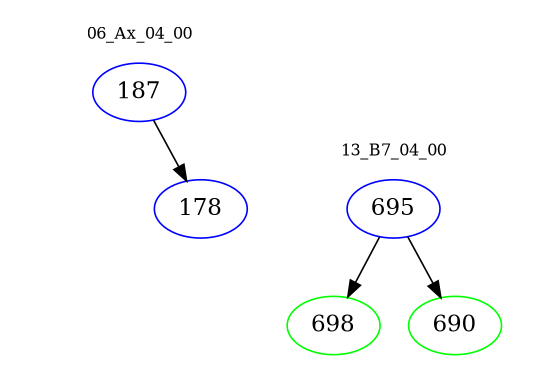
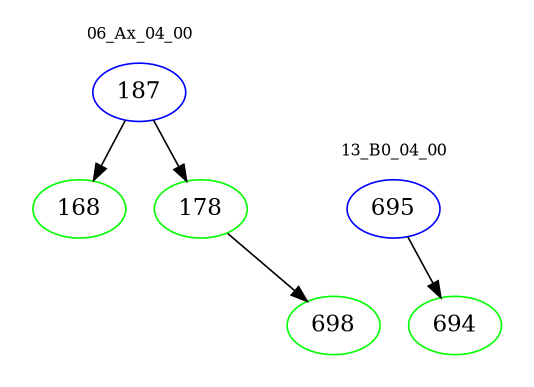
  digraph {
    node [color=blue]
    edge [color=black]
    n1 [label=187]
-   n3 [label=178]
+   n2 [color=green label=168]
+   n3 [color=green label=178]
    n4 [label=695]
-   n5 [color=green label=690]
+   n5 [color=green label=694]
    n6 [color=green label=698]
    subgraph cluster_1 {
      color=white
      fontsize=10
      label="06_Ax_04_00"
      n1
+     n2
      n3
    }
    subgraph cluster_2 {
      color=white
      fontsize=10
-     label="13_B7_04_00"
+     label="13_B0_04_00"
      n4
      n5
      n6
    }
+   n1 -> n2
    n1 -> n3
    n4 -> n5
-   n4 -> n6
+   n3 -> n6
  }
